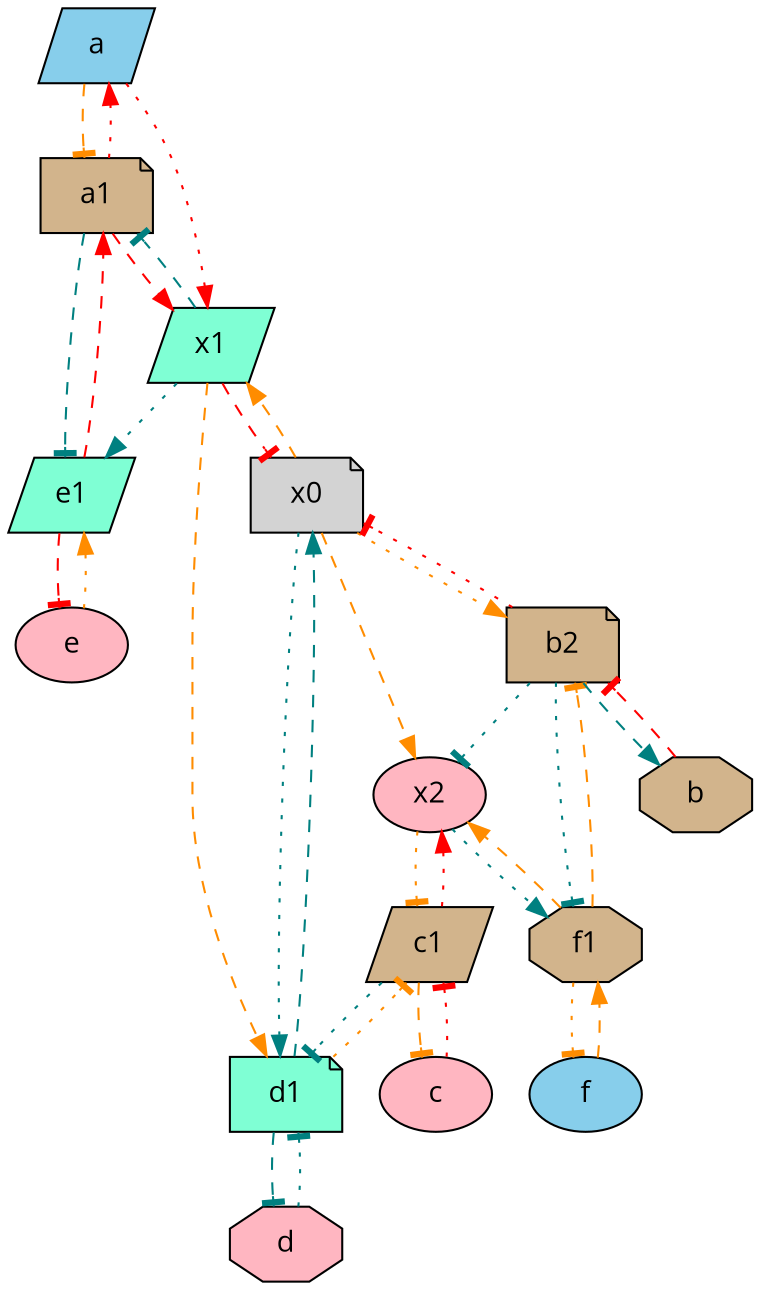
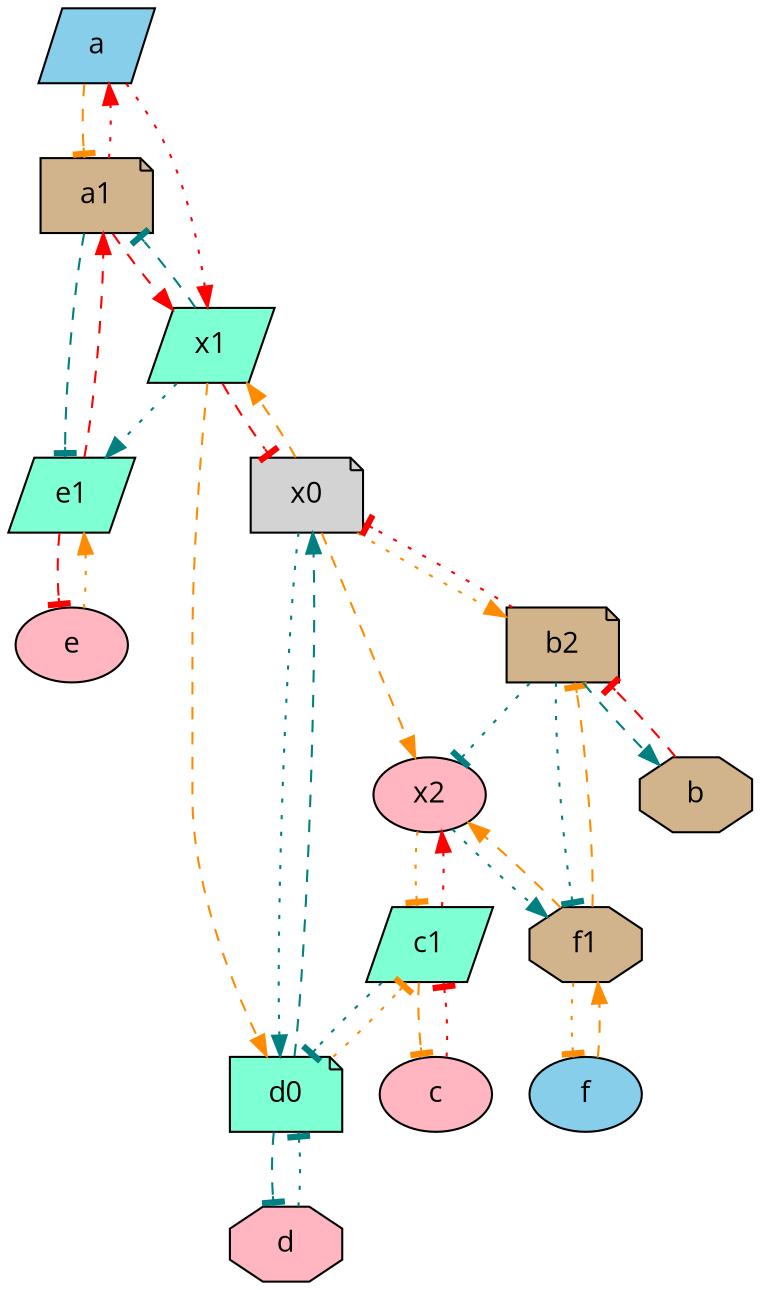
  digraph {
    fontname="Open Sans"
    node [fillcolor=tan fontname="Open Sans" shape=parallelogram style=filled]
    edge [arrowhead=tee color=darkorange fontname="Open Sans" style=dashed]
    a [fillcolor=skyblue]
    a1 [shape=note]
    x1 [fillcolor=aquamarine]
    e1 [fillcolor=aquamarine]
-   d1 [fillcolor=aquamarine shape=note]
+   d1 [fillcolor=aquamarine shape=note label=d0]
    x0 [fillcolor=lightgrey shape=note]
    e [fillcolor=lightpink shape=ellipse]
-   c1
+   c1 [fillcolor=aquamarine]
    c [fillcolor=lightpink shape=ellipse]
    x2 [fillcolor=lightpink shape=ellipse]
    d [fillcolor=lightpink shape=octagon]
    f1 [shape=octagon]
    n13 [label=b2 shape=note]
    b [shape=octagon]
    f [fillcolor=skyblue shape=ellipse]
    a -> a1
    a -> x1 [arrowhead=normal color=red style=dotted]
    a1 -> a [arrowhead=normal color=red style=dotted]
    a1 -> x1 [arrowhead=normal color=red]
    a1 -> e1 [color=teal]
    x1 -> a1 [color=teal]
    x1 -> e1 [arrowhead=normal color=teal style=dotted]
    x1 -> d1 [arrowhead=normal]
    x1 -> x0 [color=red]
    e1 -> a1 [arrowhead=normal color=red]
    e1 -> e [color=red]
    d1 -> x0 [arrowhead=normal color=teal]
    d1 -> c1 [style=dotted]
    d1 -> d [color=teal]
    x0 -> x1 [arrowhead=normal]
    x0 -> d1 [arrowhead=normal color=teal style=dotted]
    x0 -> x2 [arrowhead=normal]
    x0 -> n13 [arrowhead=normal style=dotted]
    e -> e1 [arrowhead=normal style=dotted]
    c1 -> d1 [color=teal style=dotted]
    c1 -> c
    c1 -> x2 [arrowhead=normal color=red style=dotted]
    c -> c1 [color=red style=dotted]
    x2 -> c1 [style=dotted]
    x2 -> f1 [arrowhead=normal color=teal style=dotted]
    d -> d1 [color=teal style=dotted]
    f1 -> x2 [arrowhead=normal]
    f1 -> n13
    f1 -> f [style=dotted]
    n13 -> x0 [color=red style=dotted]
    n13 -> x2 [color=teal style=dotted]
    n13 -> f1 [color=teal style=dotted]
    n13 -> b [arrowhead=normal color=teal]
    b -> n13 [color=red]
    f -> f1 [arrowhead=normal]
  }
